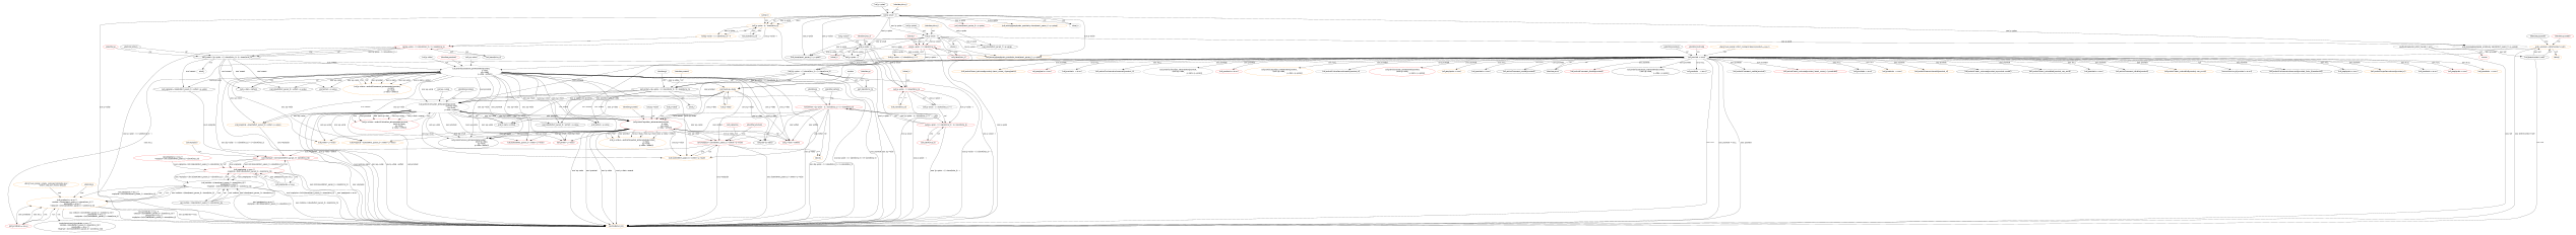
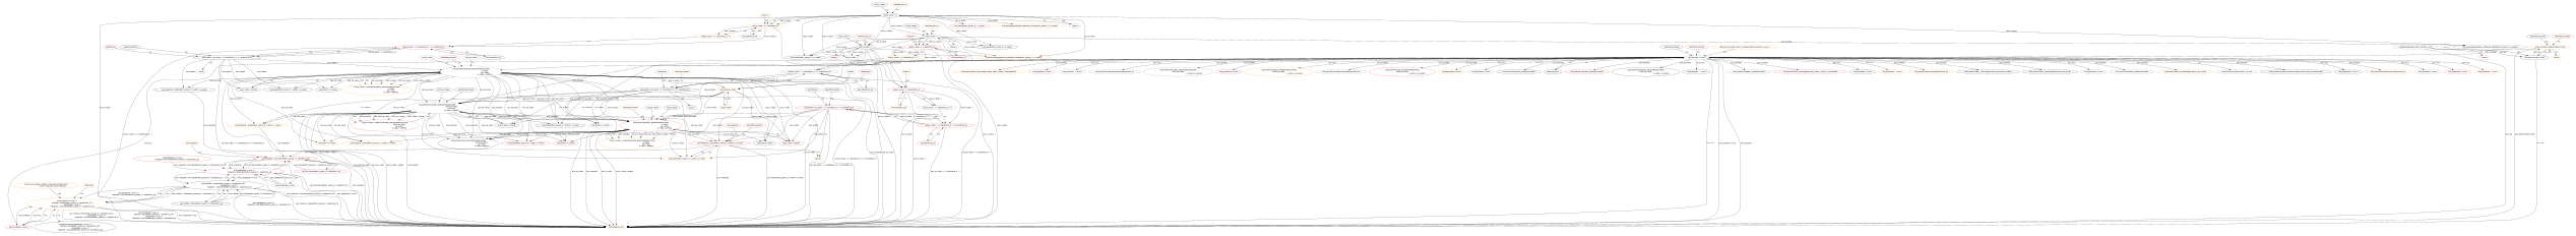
  digraph {
    fontname="Fira Sans"
    node [color=black fontname="Fira Sans"]
    edge [fontname="Fira Sans"]
    n1 [color=red label="(Call,*replySize = sizeof(effect_param_t) + voffset + p->vsize)"]
    n2 [color=red label="(Call,*replySize < (int) (sizeof(effect_param_t) + sizeof(int32_t)))"]
    n3 [color=darkorange label="(Block,)"]
    n4 [color=darkorange label="(MethodReturn,int)"]
    n5 [color=darkorange label="(Call,sizeof(effect_param_t) + voffset + p->vsize)"]
    n6 [color=red label="(Call,pReplyData == NULL ||\n                        *replySize < (int) (sizeof(effect_param_t) + sizeof(int32_t)))"]
+   n7 [color=red label="(Call,(int) (sizeof(effect_param_t) + sizeof(int32_t)))"]
    n8 [color=red label="(Call,voffset = ((p->psize - 1) / sizeof(int32_t) + 1) * sizeof(int32_t))"]
    n9 [color=red label="(Call,((p->psize - 1) / sizeof(int32_t) + 1) * sizeof(int32_t))"]
    n10 [color=red label="(Call,android::Equalizer_getParameter(pContext,\n                                                             p->data,\n                                                             &p->vsize,\n                                                             p->data + voffset))"]
    n11 [color=red label="(Call,p->data + voffset)"]
    n12 [color=red label="(Call,voffset + p->vsize)"]
    n13 [color=red label="(Call,sizeof(int32_t))"]
    n14 [color=darkorange label="(Call,voffset + p->vsize)"]
    n15 [color=darkorange label="(Call,*replySize = sizeof(effect_param_t) + voffset + p->vsize)"]
    n16 [label="(Call,android::Volume_getParameter(pContext,\n                                                          (void *)p->data,\n                                                          &p->vsize,\n                                                          p->data + voffset))"]
    n17 [color=darkorange label="(Call,p->status = android::Equalizer_getParameter(pContext,\n                                                             p->data,\n                                                             &p->vsize,\n                                                             p->data + voffset))"]
    n18 [color=red label="(Call,sizeof(effect_param_t) + voffset + p->vsize)"]
    n19 [label="(Call,(void *)p->data)"]
    n20 [color=red label="(Call,(p->psize - 1) / sizeof(int32_t))"]
    n21 [color=gray40 label="(Call,(p->psize - 1) / sizeof(int32_t) + 1)"]
    n22 [color=darkorange label="(Call,sizeof(int32_t))"]
    n23 [label="(Call,p->psize - 1)"]
    n24 [color=darkorange label="(Call,memcpy(pReplyData, pCmdData, sizeof(effect_param_t) + p->psize))"]
    n25 [color=gray40 label="(Call,p->psize - 1)"]
    n26 [label="(Call,sizeof(effect_param_t) + p->psize)"]
    n27 [color=red label="(Literal,1)"]
    n28 [color=gray40 label="(Call,p->psize - 1)"]
    n29 [color=red label="(Call,(p->psize - 1) / sizeof(int32_t))"]
    n30 [label="(Call,sizeof(effect_param_t) + p->psize)"]
    n31 [color=gray40 label="(Call,memcpy(pReplyData, pCmdData, sizeof(effect_param_t) + p->psize))"]
    n32 [color=gray40 label="(Literal,1)"]
    n33 [color=gray40 label="(Call,((p->psize - 1) / sizeof(int32_t) + 1) * sizeof(int32_t))"]
    n34 [color=red label="(Call,sizeof(int32_t))"]
    n35 [color=darkorange label="(Call,(p->psize - 1) / sizeof(int32_t) + 1)"]
    n36 [label="(Call,p->psize - 1)"]
    n37 [color=darkorange label="(Call,(p->psize - 1) / sizeof(int32_t))"]
    n38 [color=red label="(Call,sizeof(effect_param_t) + p->psize)"]
    n39 [color=darkorange label="(Call,memcpy(pReplyData, pCmdData, sizeof(effect_param_t) + p->psize))"]
    n40 [color=gray40 label="(Literal,1)"]
    n41 [color=red label="(Call,((p->psize - 1) / sizeof(int32_t) + 1) * sizeof(int32_t))"]
    n42 [color=darkorange label="(Call,(p->psize - 1) / sizeof(int32_t) + 1)"]
    n43 [color=gray40 label="(Call,sizeof(int32_t))"]
    n44 [color=gray40 label="(Call,android::Virtualizer_getParameter(pContext,\n                                                               (void *)p->data,\n                                                               &p->vsize,\n                                                               p->data + voffset))"]
    n45 [color=darkorange label="(Call,*replySize = sizeof(effect_param_t) + voffset + p->vsize)"]
    n46 [label="(Call,p->data + voffset)"]
    n47 [color=red label="(Call,p->status = android::Virtualizer_getParameter(pContext,\n                                                               (void *)p->data,\n                                                               &p->vsize,\n                                                               p->data + voffset))"]
    n48 [label="(Call,sizeof(effect_param_t) + voffset + p->vsize)"]
    n49 [color=gray40 label="(Call,voffset + p->vsize)"]
    n50 [color=gray40 label="(Call,pContext == NULL)"]
    n51 [color=gray40 label="(Call,android::BassBoost_getParameter(pContext,\n                                                             p->data,\n                                                             &p->vsize,\n                                                             p->data + voffset))"]
    n52 [color=gray40 label="(Call,android::LvmEffect_enable(pContext))"]
    n53 [color=red label="(Call,android::Effect_setConfig(pContext, (effect_config_t *) pCmdData))"]
    n54 [label="(Call,pCmdData == NULL)"]
    n55 [color=darkorange label="(Call,pCmdData   == NULL)"]
    n56 [color=darkorange label="(Call,android::BassSetStrength(pContext, 0))"]
    n57 [label="(Call,android::Effect_setConfig(pContext, &pContext->config))"]
    n58 [label="(Call,android::Effect_setEnabled(pContext, LVM_TRUE))"]
    n59 [color=gray40 label="(Call,pCmdData == NULL)"]
    n60 [color=gray40 label="(Call,android::LvmEffect_disable(pContext))"]
    n61 [color=darkorange label="(Call,android::Effect_setEnabled(pContext, LVM_FALSE))"]
    n62 [color=gray40 label="(ControlStructure,if (pContext == NULL))"]
    n63 [label="(Call,android::VolumeSetVolumeLevel(pContext, (int16_t)(maxdB*100)))"]
    n64 [label="(Call,pReplyData == NULL)"]
    n65 [color=darkorange label="(Call,android::EqualizerSetPreset(pContext, 0))"]
    n66 [color=gray40 label="(Call,pCmdData == NULL)"]
    n67 [color=red label="(Call,pReplyData == NULL)"]
    n68 [color=darkorange label="(Call,pCmdData   == NULL)"]
    n69 [color=darkorange label="(Call,android::Effect_getConfig(pContext, (effect_config_t *)pReplyData))"]
    n70 [color=red label="(Call,pReplyData == NULL)"]
    n71 [color=gray40 label="(Call,pCmdData   == NULL)"]
    n72 [color=gray40 label="(Call,android::VolumeSetVolumeLevel(pContext, 0))"]
    n73 [color=gray40 label="(Call,android::Virtualizer_setParameter(pContext,\n (void *)p->data,\n                                                                       p->data + p->psize))"]
    n74 [color=red label="(Call,pCmdData == NULL)"]
    n75 [color=darkorange label="(Call,android::Equalizer_setParameter(pContext,\n (void *)p->data,\n                                                                     p->data + p->psize))"]
    n76 [color=gray40 label="(Call,android::VirtualizerSetStrength(pContext, 0))"]
    n77 [color=red label="(Call,android::Volume_setParameter(pContext,\n (void *)p->data,\n                                                                 p->data + p->psize))"]
    n78 [color=darkorange label="(Call,pReplyData == NULL)"]
    n79 [color=gray40 label="(Call,pCmdData == NULL)"]
    n80 [label="(Call,android::LvmEffect_enable(pContext))"]
    n81 [label="(Identifier,NULL)"]
    n82 [color=red label="(Call,android::LvmEffect_disable(pContext))"]
    n83 [label="(Call,android::BassBoost_setParameter(pContext,\n (void *)p->data,\n                                                                    p->data + p->psize))"]
    n84 [color=red label="(Call,pCmdData == NULL)"]
    n85 [label="(Call,pCmdData    == NULL)"]
    n86 [color=darkorange label="(Call,(void *)p->data)"]
    n87 [label="(Call,*replySize = sizeof(effect_param_t) + voffset + p->vsize)"]
    n88 [label="(Call,voffset + p->vsize)"]
    n89 [label="(Call,sizeof(effect_param_t) + voffset + p->vsize)"]
    n90 [label="(Call,p->data + voffset)"]
    n91 [color=darkorange label="(Call,p->status = android::BassBoost_getParameter(pContext,\n                                                             p->data,\n                                                             &p->vsize,\n                                                             p->data + voffset))"]
    n92 [color=darkorange label="(Call,pCmdData == NULL ||\n                        cmdSize < (sizeof(effect_param_t) + sizeof(int32_t)) ||\n                        pReplyData == NULL ||\n                        *replySize < (int) (sizeof(effect_param_t) + sizeof(int32_t)))"]
    n93 [color=darkorange label="(Call,* pContext = (EffectContext *) self)"]
    n94 [label="(Call,(EffectContext *) self)"]
    n95 [color=darkorange label="(Block,)"]
    n96 [color=gray40 label="(MethodParameterIn,effect_handle_t  self)"]
    1000108 [color=red]
    n98 [color=darkorange label="(Call,p->data)"]
    n99 [label="(Call,voffset = ((p->psize - 1) / sizeof(int32_t) + 1) * sizeof(int32_t))"]
    n100 [color=gray40 label="(Block,)"]
    n101 [label="(Call,sizeof(int32_t))"]
    n102 [label="(Call,voffset = ((p->psize - 1) / sizeof(int32_t) + 1) * sizeof(int32_t))"]
    n103 [label="(Block,)"]
    n104 [label="(Call,sizeof(int32_t))"]
    n105 [label="(Call,cmdSize < (sizeof(effect_param_t) + sizeof(int32_t)) ||\n                        pReplyData == NULL ||\n                        *replySize < (int) (sizeof(effect_param_t) + sizeof(int32_t)))"]
    n106 [color=gray40 label="(Call,pReplyData == NULL)"]
    n107 [label="(Call,cmdSize < (sizeof(effect_param_t) + sizeof(int32_t)))"]
    n108 [label="(ControlStructure,if (pCmdData == NULL ||\n                        cmdSize < (sizeof(effect_param_t) + sizeof(int32_t)) ||\n                        pReplyData == NULL ||\n                        *replySize < (int) (sizeof(effect_param_t) + sizeof(int32_t))))"]
    n109 [label="(Call,p->psize)"]
    n110 [color=gray40 label="(Call,&p->vsize)"]
    n111 [color=red label="(Literal,1)"]
    n112 [color=gray40 label="(Call,&p->vsize)"]
    n113 [color=gray40 label="(Call,p->data)"]
    n114 [color=darkorange label="(Literal,1)"]
    n115 [color=darkorange label="(Literal,1)"]
    n116 [color=red label="(Call,pReplyData == NULL ||\n                    *replySize < (int) (sizeof(effect_param_t) + sizeof(int32_t)))"]
    n117 [label="(Call,p->data)"]
    n118 [label="(Call,&p->vsize)"]
    n119 [color=red label="(Identifier,cmdCode)"]
    n120 [color=red label="(Call,*replySize)"]
    n121 [color=gray40 label="(Identifier,p)"]
    n122 [color=red label="(Identifier,int32_t)"]
    n123 [color=darkorange label="(Identifier,pContext)"]
    n124 [color=darkorange label="(Identifier,p)"]
    n125 [label="(Call,p->psize)"]
    n126 [label="(Identifier,voffset)"]
    n127 [color=darkorange label="(Literal,\"\tLVM_ERROR : Effect_command ERROR pContext == NULL\")"]
    n128 [color=red label="(Identifier,pContext)"]
    n129 [color=red label="(Identifier,pContext)"]
    n130 [color=red label="(Identifier,pContext)"]
    n131 [color=darkorange label="(Literal,\"\tLVM_ERROR : Volume_command cmdCode Case: \"\n                            \"EFFECT_CMD_GET_PARAM: ERROR\")"]
    n132 [color=darkorange label="(Identifier,int32_t)"]
    n133 [color=darkorange label="(Call,*replySize)"]
    n134 [label="(Call,p->psize)"]
    n135 [label="(Identifier,p)"]
    n136 [label="(Identifier,pContext)"]
    n137 [label="(Identifier,pContext)"]
    n138 [color=red label="(Identifier,p)"]
    n139 [label="(Identifier,voffset)"]
    n140 [color=darkorange label="(Identifier,int32_t)"]
    n141 [color=darkorange label="(Identifier,voffset)"]
    n142 [color=red label="(Identifier,p)"]
    n143 [label="(Identifier,pContext)"]
+   1000120 [color=gray40]
    1000490 [color=gray40]
    n1 -> n2 [label="DDG: *replySize"]
    n1 -> n3 [label="AST: "]
    n1 -> n4 [label="DDG: sizeof(effect_param_t) + voffset + p->vsize"]
    n1 -> n4 [label="DDG: *replySize"]
    n1 -> n5 [label="CFG: "]
    n2 -> n4 [label="DDG: (int) (sizeof(effect_param_t) + sizeof(int32_t))"]
    n2 -> n4 [label="DDG: *replySize"]
    n2 -> n6 [label="AST: "]
    n2 -> n6 [label="DDG: *replySize"]
    n2 -> n6 [label="DDG: (int) (sizeof(effect_param_t) + sizeof(int32_t))"]
+   n2 -> n7 [label="CFG: "]
    n5 -> n1 [label="AST: "]
    n6 -> n2 [label="CFG: "]
    n6 -> n4 [label="DDG: *replySize < (int) (sizeof(effect_param_t) + sizeof(int32_t))"]
    n6 -> n4 [label="DDG: pReplyData == NULL"]
    n6 -> n105 [label="AST: "]
    n6 -> n105 [label="DDG: pReplyData == NULL"]
    n6 -> n105 [label="DDG: *replySize < (int) (sizeof(effect_param_t) + sizeof(int32_t))"]
    n6 -> n106 [label="CFG: "]
+   n7 -> n2 [label="AST: "]
+   n7 -> n2 [label="DDG: sizeof(effect_param_t) + sizeof(int32_t)"]
    n8 -> n1 [label="DDG: voffset"]
    n8 -> n3 [label="AST: "]
    n8 -> n4 [label="DDG: ((p->psize - 1) / sizeof(int32_t) + 1) * sizeof(int32_t)"]
    n8 -> n5 [label="DDG: voffset"]
    n8 -> n9 [label="CFG: "]
    n8 -> n10 [label="DDG: voffset"]
    n8 -> n11 [label="DDG: voffset"]
    n8 -> n12 [label="DDG: voffset"]
    n9 -> n4 [label="DDG: (p->psize - 1) / sizeof(int32_t) + 1"]
    n9 -> n8 [label="AST: "]
    n9 -> n8 [label="DDG: (p->psize - 1) / sizeof(int32_t) + 1"]
    n9 -> n13 [label="CFG: "]
    n10 -> n1 [label="DDG: &p->vsize"]
    n10 -> n4 [label="DDG: &p->vsize"]
    n10 -> n4 [label="DDG: pContext"]
    n10 -> n4 [label="DDG: p->data"]
    n10 -> n4 [label="DDG: p->data + voffset"]
    n10 -> n5 [label="DDG: &p->vsize"]
    n10 -> n11 [label="CFG: "]
    n10 -> n12 [label="DDG: &p->vsize"]
    n10 -> n14 [label="DDG: &p->vsize"]
    n10 -> n15 [label="DDG: &p->vsize"]
    n10 -> n16 [label="DDG: pContext"]
    n10 -> n16 [label="DDG: &p->vsize"]
    n10 -> n17 [label="AST: "]
    n10 -> n17 [label="DDG: pContext"]
    n10 -> n17 [label="DDG: p->data"]
    n10 -> n17 [label="DDG: &p->vsize"]
    n10 -> n17 [label="DDG: p->data + voffset"]
    n10 -> n18 [label="DDG: &p->vsize"]
    n10 -> n19 [label="DDG: p->data"]
    n11 -> n10 [label="AST: "]
    n13 -> n9 [label="AST: "]
    n17 -> n10 [label="CFG: "]
    n20 -> n4 [label="DDG: p->psize - 1"]
    n20 -> n9 [label="DDG: p->psize - 1"]
    n20 -> n21 [label="AST: "]
    n20 -> n21 [label="DDG: p->psize - 1"]
    n20 -> n22 [label="CFG: "]
    n21 -> n9 [label="AST: "]
    n22 -> n20 [label="AST: "]
    n23 -> n4 [label="DDG: p->psize"]
    n23 -> n20 [label="AST: "]
    n23 -> n20 [label="DDG: p->psize"]
    n23 -> n20 [label="DDG: 1"]
    n23 -> n24 [label="DDG: p->psize"]
    n23 -> n25 [label="DDG: p->psize"]
    n23 -> n26 [label="DDG: p->psize"]
    n23 -> n27 [label="CFG: "]
    n27 -> n23 [label="AST: "]
    n28 -> n4 [label="DDG: p->psize"]
    n28 -> n23 [label="DDG: p->psize"]
    n28 -> n24 [label="DDG: p->psize"]
    n28 -> n25 [label="DDG: p->psize"]
    n28 -> n26 [label="DDG: p->psize"]
    n28 -> n29 [label="AST: "]
    n28 -> n29 [label="DDG: p->psize"]
    n28 -> n29 [label="DDG: 1"]
    n28 -> n30 [label="DDG: p->psize"]
    n28 -> n31 [label="DDG: p->psize"]
    n28 -> n32 [label="CFG: "]
    n29 -> n4 [label="DDG: p->psize - 1"]
    n29 -> n33 [label="DDG: p->psize - 1"]
    n29 -> n34 [label="CFG: "]
    n29 -> n35 [label="AST: "]
    n29 -> n35 [label="DDG: p->psize - 1"]
    n32 -> n28 [label="AST: "]
    n33 -> n4 [label="DDG: (p->psize - 1) / sizeof(int32_t) + 1"]
    n33 -> n102 [label="AST: "]
    n33 -> n102 [label="DDG: (p->psize - 1) / sizeof(int32_t) + 1"]
    n33 -> n104 [label="CFG: "]
    n34 -> n29 [label="AST: "]
    n35 -> n33 [label="AST: "]
    n36 -> n4 [label="DDG: p->psize"]
    n36 -> n23 [label="DDG: p->psize"]
    n36 -> n24 [label="DDG: p->psize"]
    n36 -> n25 [label="DDG: p->psize"]
    n36 -> n26 [label="DDG: p->psize"]
    n36 -> n28 [label="DDG: p->psize"]
    n36 -> n30 [label="DDG: p->psize"]
    n36 -> n31 [label="DDG: p->psize"]
    n36 -> n37 [label="AST: "]
    n36 -> n37 [label="DDG: p->psize"]
    n36 -> n37 [label="DDG: 1"]
    n36 -> n38 [label="DDG: p->psize"]
    n36 -> n39 [label="DDG: p->psize"]
    n36 -> n40 [label="CFG: "]
    n37 -> n4 [label="DDG: p->psize - 1"]
    n37 -> n41 [label="DDG: p->psize - 1"]
    n37 -> n42 [label="AST: "]
    n37 -> n42 [label="DDG: p->psize - 1"]
    n37 -> n43 [label="CFG: "]
    n40 -> n36 [label="AST: "]
    n41 -> n4 [label="DDG: (p->psize - 1) / sizeof(int32_t) + 1"]
    n41 -> n99 [label="AST: "]
    n41 -> n99 [label="DDG: (p->psize - 1) / sizeof(int32_t) + 1"]
    n41 -> n101 [label="CFG: "]
    n42 -> n41 [label="AST: "]
    n43 -> n37 [label="AST: "]
    n44 -> n1 [label="DDG: &p->vsize"]
    n44 -> n4 [label="DDG: (void *)p->data"]
    n44 -> n4 [label="DDG: &p->vsize"]
    n44 -> n4 [label="DDG: p->data + voffset"]
    n44 -> n4 [label="DDG: pContext"]
    n44 -> n5 [label="DDG: &p->vsize"]
    n44 -> n10 [label="DDG: pContext"]
    n44 -> n10 [label="DDG: &p->vsize"]
    n44 -> n12 [label="DDG: &p->vsize"]
    n44 -> n14 [label="DDG: &p->vsize"]
    n44 -> n15 [label="DDG: &p->vsize"]
    n44 -> n16 [label="DDG: pContext"]
    n44 -> n16 [label="DDG: &p->vsize"]
    n44 -> n18 [label="DDG: &p->vsize"]
    n44 -> n45 [label="DDG: &p->vsize"]
    n44 -> n46 [label="CFG: "]
    n44 -> n47 [label="AST: "]
    n44 -> n47 [label="DDG: pContext"]
    n44 -> n47 [label="DDG: (void *)p->data"]
    n44 -> n47 [label="DDG: &p->vsize"]
    n44 -> n47 [label="DDG: p->data + voffset"]
    n44 -> n48 [label="DDG: &p->vsize"]
    n44 -> n49 [label="DDG: &p->vsize"]
    n45 -> n2 [label="DDG: *replySize"]
    n46 -> n44 [label="AST: "]
    n47 -> n44 [label="CFG: "]
    n50 -> n4 [label="DDG: pContext == NULL"]
    n50 -> n4 [label="DDG: pContext"]
    n50 -> n4 [label="DDG: NULL"]
    n50 -> n10 [label="DDG: pContext"]
    n50 -> n16 [label="DDG: pContext"]
    n50 -> n44 [label="DDG: pContext"]
    n50 -> n51 [label="DDG: pContext"]
    n50 -> n52 [label="DDG: pContext"]
    n50 -> n53 [label="DDG: pContext"]
    n50 -> n54 [label="DDG: NULL"]
    n50 -> n55 [label="DDG: NULL"]
    n50 -> n56 [label="DDG: pContext"]
    n50 -> n57 [label="DDG: pContext"]
    n50 -> n58 [label="DDG: pContext"]
    n50 -> n59 [label="DDG: NULL"]
    n50 -> n60 [label="DDG: pContext"]
    n50 -> n61 [label="DDG: pContext"]
    n50 -> n62 [label="AST: "]
    n50 -> n63 [label="DDG: pContext"]
    n50 -> n64 [label="DDG: NULL"]
    n50 -> n65 [label="DDG: pContext"]
    n50 -> n66 [label="DDG: NULL"]
    n50 -> n67 [label="DDG: NULL"]
    n50 -> n68 [label="DDG: NULL"]
    n50 -> n69 [label="DDG: pContext"]
    n50 -> n70 [label="DDG: NULL"]
    n50 -> n71 [label="DDG: NULL"]
    n50 -> n72 [label="DDG: pContext"]
    n50 -> n73 [label="DDG: pContext"]
    n50 -> n74 [label="DDG: NULL"]
    n50 -> n75 [label="DDG: pContext"]
    n50 -> n76 [label="DDG: pContext"]
    n50 -> n77 [label="DDG: pContext"]
    n50 -> n78 [label="DDG: NULL"]
    n50 -> n79 [label="DDG: NULL"]
    n50 -> n80 [label="DDG: pContext"]
    n50 -> n81 [label="CFG: "]
    n50 -> n82 [label="DDG: pContext"]
    n50 -> n83 [label="DDG: pContext"]
    n50 -> n84 [label="DDG: NULL"]
    n50 -> n85 [label="DDG: NULL"]
    n51 -> n1 [label="DDG: &p->vsize"]
    n51 -> n4 [label="DDG: &p->vsize"]
    n51 -> n4 [label="DDG: p->data + voffset"]
    n51 -> n4 [label="DDG: p->data"]
    n51 -> n4 [label="DDG: pContext"]
    n51 -> n5 [label="DDG: &p->vsize"]
    n51 -> n10 [label="DDG: pContext"]
    n51 -> n10 [label="DDG: p->data"]
    n51 -> n10 [label="DDG: &p->vsize"]
    n51 -> n11 [label="DDG: p->data"]
    n51 -> n12 [label="DDG: &p->vsize"]
    n51 -> n14 [label="DDG: &p->vsize"]
    n51 -> n15 [label="DDG: &p->vsize"]
    n51 -> n16 [label="DDG: pContext"]
    n51 -> n16 [label="DDG: &p->vsize"]
    n51 -> n18 [label="DDG: &p->vsize"]
    n51 -> n19 [label="DDG: p->data"]
    n51 -> n44 [label="DDG: pContext"]
    n51 -> n44 [label="DDG: &p->vsize"]
    n51 -> n45 [label="DDG: &p->vsize"]
    n51 -> n48 [label="DDG: &p->vsize"]
    n51 -> n49 [label="DDG: &p->vsize"]
    n51 -> n86 [label="DDG: p->data"]
    n51 -> n87 [label="DDG: &p->vsize"]
    n51 -> n88 [label="DDG: &p->vsize"]
    n51 -> n89 [label="DDG: &p->vsize"]
    n51 -> n90 [label="CFG: "]
    n51 -> n91 [label="AST: "]
    n51 -> n91 [label="DDG: pContext"]
    n51 -> n91 [label="DDG: p->data"]
    n51 -> n91 [label="DDG: &p->vsize"]
    n51 -> n91 [label="DDG: p->data + voffset"]
    n81 -> n50 [label="AST: "]
    n84 -> n92 [label="AST: "]
    n84 -> n92 [label="DDG: pCmdData"]
    n84 -> n92 [label="DDG: NULL"]
    n86 -> n10 [label="DDG: p->data"]
    n86 -> n11 [label="DDG: p->data"]
    n86 -> n19 [label="DDG: p->data"]
    n86 -> n44 [label="AST: "]
    n86 -> n44 [label="DDG: p->data"]
    n86 -> n46 [label="DDG: p->data"]
    n86 -> n98 [label="CFG: "]
    n87 -> n2 [label="DDG: *replySize"]
    n90 -> n51 [label="AST: "]
    n91 -> n51 [label="CFG: "]
    n92 -> n4 [label="DDG: cmdSize < (sizeof(effect_param_t) + sizeof(int32_t)) ||\n                        pReplyData == NULL ||\n                        *replySize < (int) (sizeof(effect_param_t) + sizeof(int32_t))"]
    n92 -> n4 [label="DDG: pCmdData == NULL ||\n                        cmdSize < (sizeof(effect_param_t) + sizeof(int32_t)) ||\n                        pReplyData == NULL ||\n                        *replySize < (int) (sizeof(effect_param_t) + sizeof(int32_t))"]
    n92 -> n4 [label="DDG: pCmdData == NULL"]
    n92 -> n84 [label="CFG: "]
    n92 -> n105 [label="CFG: "]
    n92 -> n108 [label="AST: "]
    n93 -> n4 [label="DDG: (EffectContext *) self"]
    n93 -> n50 [label="DDG: pContext"]
+   n93 -> n94 [label="CFG: "]
    n93 -> n95 [label="AST: "]
    n94 -> n4 [label="DDG: self"]
    n94 -> n93 [label="AST: "]
    n94 -> n93 [label="DDG: self"]
    n96 -> n4 [label="DDG: self"]
    n96 -> n94 [label="DDG: self"]
    n96 -> 1000108 [label="AST: "]
    n98 -> n86 [label="AST: "]
    n99 -> n4 [label="DDG: ((p->psize - 1) / sizeof(int32_t) + 1) * sizeof(int32_t)"]
    n99 -> n41 [label="CFG: "]
    n99 -> n51 [label="DDG: voffset"]
    n99 -> n87 [label="DDG: voffset"]
    n99 -> n88 [label="DDG: voffset"]
    n99 -> n89 [label="DDG: voffset"]
    n99 -> n90 [label="DDG: voffset"]
    n99 -> n100 [label="AST: "]
    n101 -> n41 [label="AST: "]
    n102 -> n4 [label="DDG: ((p->psize - 1) / sizeof(int32_t) + 1) * sizeof(int32_t)"]
    n102 -> n33 [label="CFG: "]
    n102 -> n44 [label="DDG: voffset"]
    n102 -> n45 [label="DDG: voffset"]
    n102 -> n46 [label="DDG: voffset"]
    n102 -> n48 [label="DDG: voffset"]
    n102 -> n49 [label="DDG: voffset"]
    n102 -> n103 [label="AST: "]
    n104 -> n33 [label="AST: "]
    n105 -> n4 [label="DDG: pReplyData == NULL ||\n                        *replySize < (int) (sizeof(effect_param_t) + sizeof(int32_t))"]
    n105 -> n4 [label="DDG: cmdSize < (sizeof(effect_param_t) + sizeof(int32_t))"]
    n105 -> n6 [label="CFG: "]
    n105 -> n92 [label="AST: "]
    n105 -> n92 [label="DDG: cmdSize < (sizeof(effect_param_t) + sizeof(int32_t))"]
    n105 -> n92 [label="DDG: pReplyData == NULL ||\n                        *replySize < (int) (sizeof(effect_param_t) + sizeof(int32_t))"]
    n105 -> n107 [label="CFG: "]
    n106 -> n6 [label="AST: "]
    n106 -> n6 [label="DDG: pReplyData"]
    n106 -> n6 [label="DDG: NULL"]
    n107 -> n105 [label="AST: "]
    n107 -> n105 [label="DDG: cmdSize"]
    n107 -> n105 [label="DDG: sizeof(effect_param_t) + sizeof(int32_t)"]
    n109 -> n36 [label="AST: "]
    n110 -> n51 [label="AST: "]
    n111 -> n29 [label="CFG: "]
    n112 -> n10 [label="AST: "]
    n113 -> n51 [label="AST: "]
    n114 -> n20 [label="CFG: "]
    n115 -> n37 [label="CFG: "]
    n116 -> n6 [label="DDG: *replySize < (int) (sizeof(effect_param_t) + sizeof(int32_t))"]
    n117 -> n10 [label="AST: "]
    n118 -> n44 [label="AST: "]
    n119 -> n50 [label="CFG: "]
    n120 -> n1 [label="AST: "]
    n121 -> n102 [label="CFG: "]
    n122 -> n23 [label="CFG: "]
    n123 -> n10 [label="AST: "]
    n124 -> n92 [label="CFG: "]
    n125 -> n23 [label="AST: "]
    n126 -> n99 [label="AST: "]
    n127 -> n50 [label="CFG: "]
    n128 -> n1 [label="CFG: "]
    n129 -> n51 [label="AST: "]
    n130 -> n93 [label="AST: "]
    n131 -> n92 [label="CFG: "]
    n132 -> n36 [label="CFG: "]
    n133 -> n2 [label="AST: "]
    n134 -> n28 [label="AST: "]
    n135 -> n8 [label="CFG: "]
    n136 -> n93 [label="CFG: "]
    n137 -> n50 [label="AST: "]
    n138 -> n99 [label="CFG: "]
    n139 -> n8 [label="AST: "]
    n140 -> n28 [label="CFG: "]
    n141 -> n102 [label="AST: "]
    n142 -> n86 [label="CFG: "]
    n143 -> n44 [label="AST: "]
+   1000120 -> n94 [label="AST: "]
    1000490 -> n86 [label="AST: "]
  }
